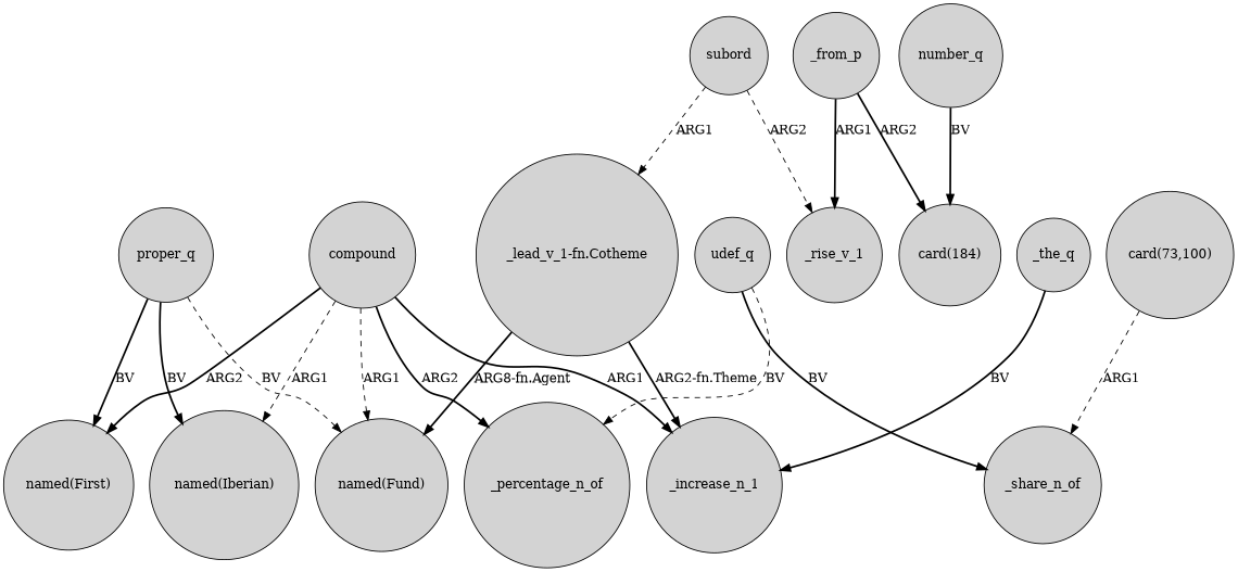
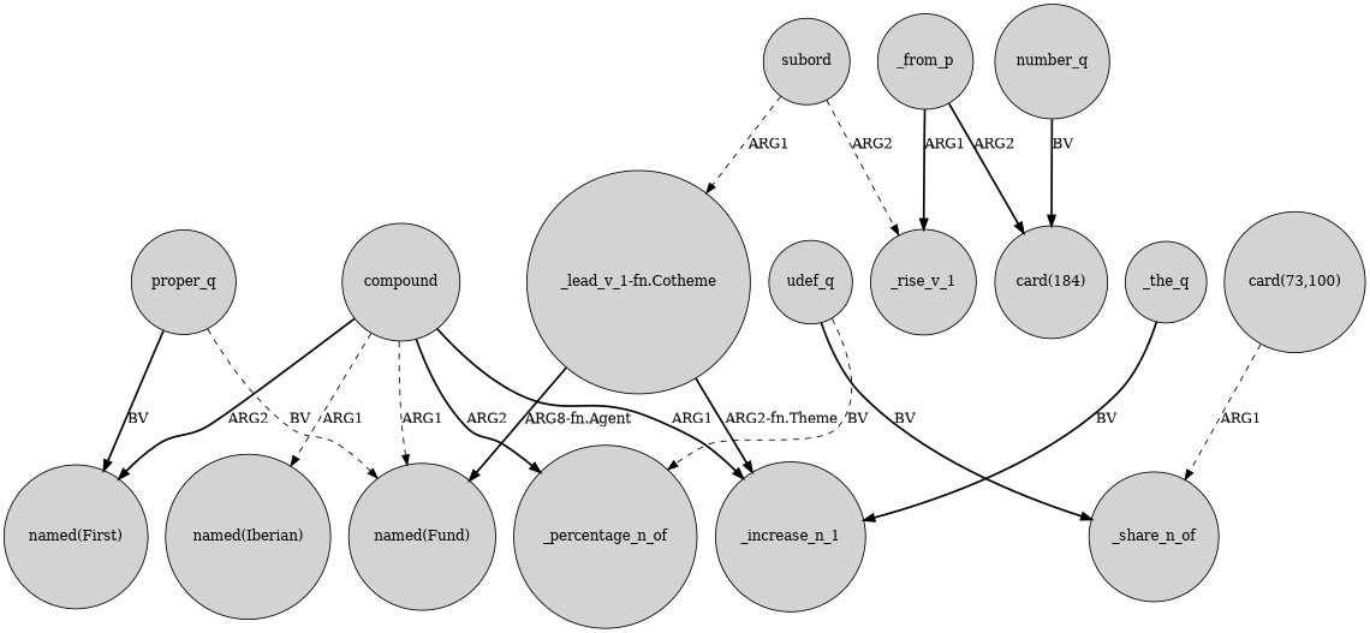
  digraph {
    node [shape=circle style=filled]
    edge [style=bold]
    compound
    "named(Iberian)"
    _increase_n_1
    _percentage_n_of
    "named(Fund)"
    "named(First)"
    subord
    _rise_v_1
    "_lead_v_1-fn.Cotheme"
    _the_q
    proper_q
    _from_p
    "card(184)"
    udef_q
    _share_n_of
    number_q
    "card(73,100)"
    compound -> "named(Iberian)" [label=ARG1 style=dashed]
    compound -> _increase_n_1 [label=ARG1]
    compound -> _percentage_n_of [label=ARG2]
    compound -> "named(Fund)" [label=ARG1 style=dashed]
    compound -> "named(First)" [label=ARG2]
    subord -> _rise_v_1 [label=ARG2 style=dashed]
    subord -> "_lead_v_1-fn.Cotheme" [label=ARG1 style=dashed]
    "_lead_v_1-fn.Cotheme" -> _increase_n_1 [label="ARG2-fn.Theme"]
    "_lead_v_1-fn.Cotheme" -> "named(Fund)" [label="ARG8-fn.Agent"]
    _the_q -> _increase_n_1 [label=BV]
-   proper_q -> "named(Iberian)" [label=BV]
    proper_q -> "named(Fund)" [label=BV style=dashed]
    proper_q -> "named(First)" [label=BV]
    _from_p -> _rise_v_1 [label=ARG1]
    _from_p -> "card(184)" [label=ARG2]
    udef_q -> _percentage_n_of [label=BV style=dashed]
    udef_q -> _share_n_of [label=BV]
    number_q -> "card(184)" [label=BV]
    "card(73,100)" -> _share_n_of [label=ARG1 style=dashed]
  }
